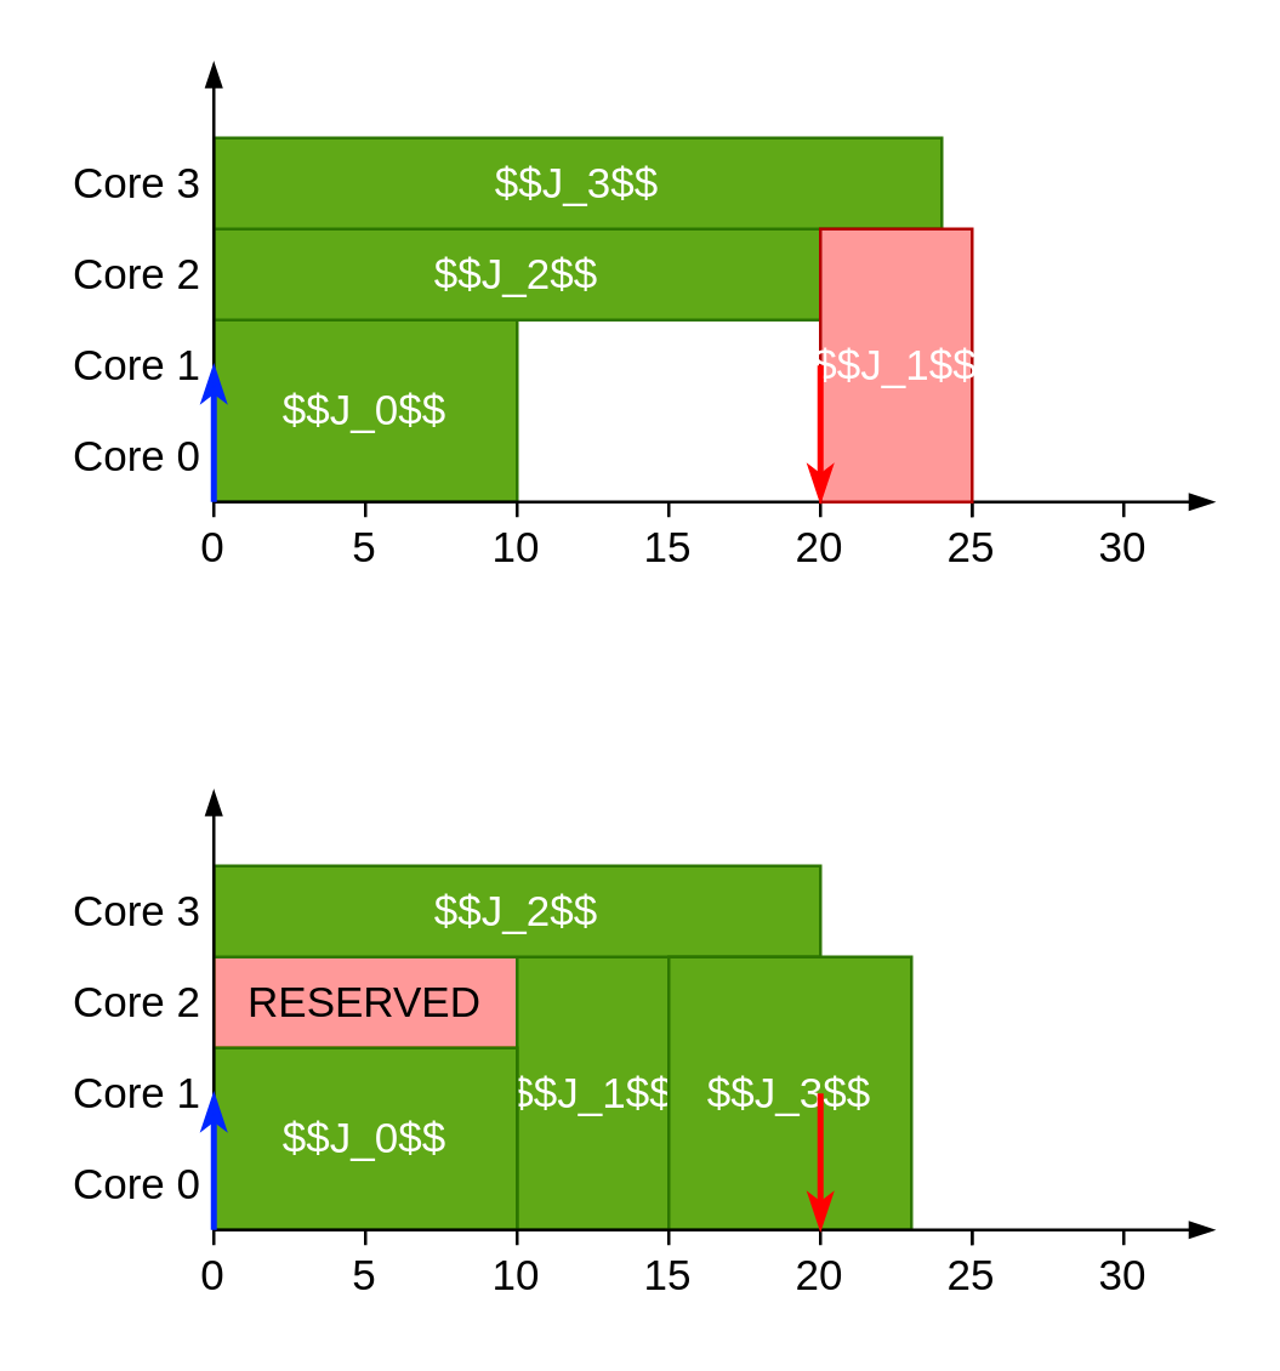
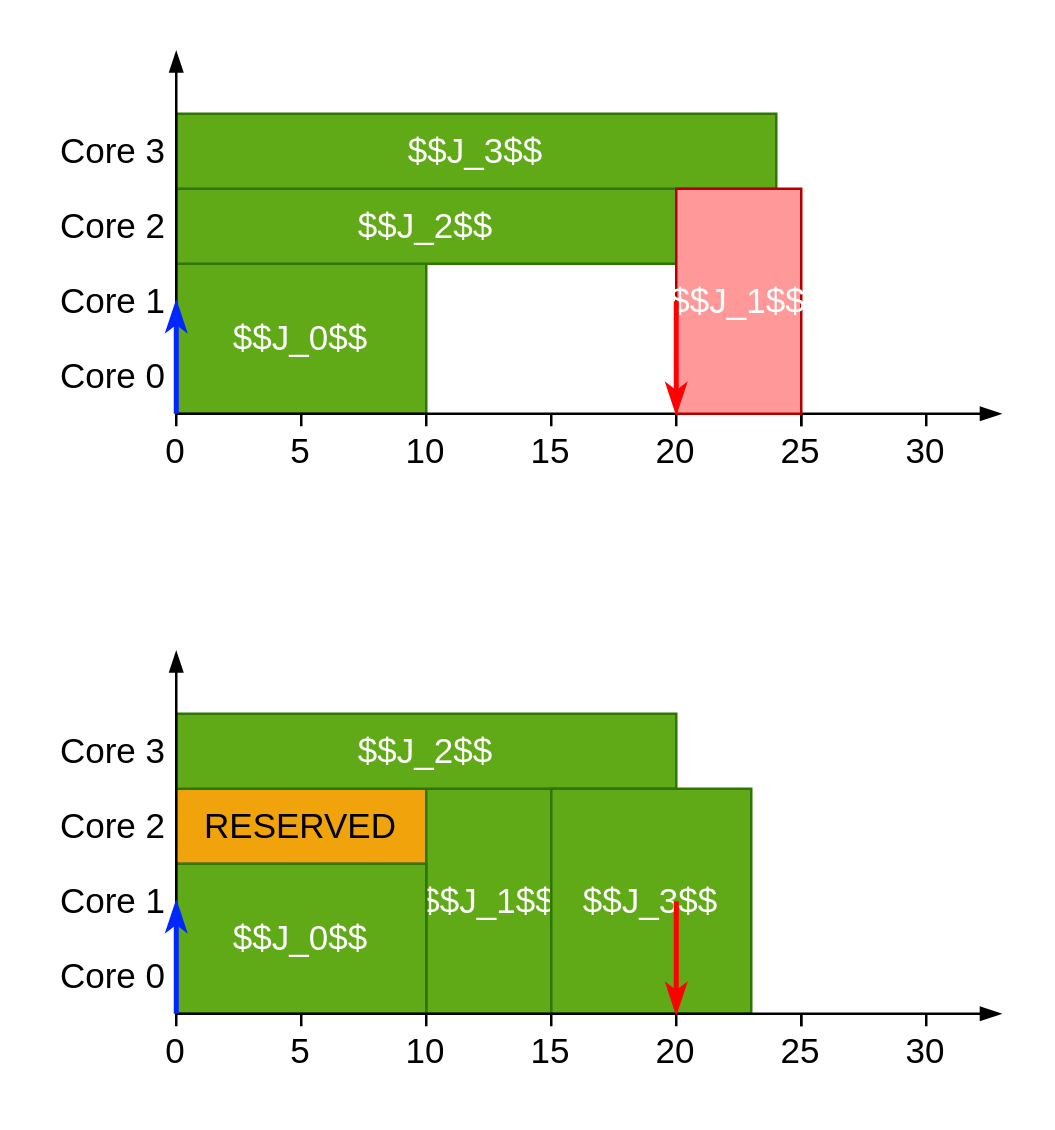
  <mxCell id="0" />
  <mxCell id="1" parent="0" />
- <mxCell id="2" value="RESERVED" style="rounded=0;whiteSpace=wrap;html=1;align=center;fillColor=#ff9999;strokeColor=#BD7000;fontColor=#000000;comic=0;fontSize=14;" vertex="1" parent="1"><mxGeometry x="70" y="315" width="100" height="30" as="geometry" /></mxCell>
+ <mxCell id="2" value="RESERVED" style="rounded=0;whiteSpace=wrap;html=1;align=center;fillColor=#f0a30a;strokeColor=#BD7000;fontColor=#000000;comic=0;fontSize=14;" vertex="1" parent="1"><mxGeometry x="70" y="315" width="100" height="30" as="geometry" /></mxCell>
  <mxCell id="3" value="$$J_1$$" style="rounded=0;whiteSpace=wrap;html=1;align=center;fillColor=#60a917;strokeColor=#2D7600;fontColor=#ffffff;comic=0;fontSize=14;" vertex="1" parent="1"><mxGeometry x="170" y="315" width="50" height="90" as="geometry" /></mxCell>
  <mxCell id="4" value="$$J_0$$" style="rounded=0;whiteSpace=wrap;html=1;align=center;fillColor=#60a917;strokeColor=#2D7600;fontColor=#ffffff;comic=0;fontSize=14;" vertex="1" parent="1"><mxGeometry x="70" y="105" width="100" height="60" as="geometry" /></mxCell>
  <mxCell id="5" value="$$J_2$$" style="rounded=0;whiteSpace=wrap;html=1;align=center;fillColor=#60a917;strokeColor=#2D7600;fontColor=#ffffff;comic=0;fontSize=14;" vertex="1" parent="1"><mxGeometry x="70" y="75" width="200" height="30" as="geometry" /></mxCell>
  <mxCell id="6" value="$$J_3$$" style="rounded=0;whiteSpace=wrap;html=1;align=center;fillColor=#60a917;strokeColor=#2D7600;fontColor=#ffffff;comic=0;fontSize=14;" vertex="1" parent="1"><mxGeometry x="70" y="45" width="240" height="30" as="geometry" /></mxCell>
  <mxCell id="7" value="" style="endArrow=blockThin;html=1;strokeColor=#000000;endFill=1;exitX=0.5;exitY=0;exitDx=0;exitDy=0;" edge="1" parent="1"><mxGeometry width="50" height="50" relative="1" as="geometry"><mxPoint x="70" y="170" as="sourcePoint" /><mxPoint x="70" y="20" as="targetPoint" /></mxGeometry></mxCell>
  <mxCell id="8" value="&lt;div style=&quot;font-size: 14px;&quot;&gt;0&lt;/div&gt;" style="text;html=1;strokeColor=none;fillColor=none;align=center;verticalAlign=middle;whiteSpace=wrap;rounded=0;fontSize=14;" vertex="1" parent="1"><mxGeometry x="60" y="170" width="20" height="20" as="geometry" /></mxCell>
  <mxCell id="9" value="5" style="text;html=1;strokeColor=none;fillColor=none;align=center;verticalAlign=middle;whiteSpace=wrap;rounded=0;fontSize=14;" vertex="1" parent="1"><mxGeometry x="110" y="170" width="20" height="20" as="geometry" /></mxCell>
  <mxCell id="10" value="10" style="text;html=1;strokeColor=none;fillColor=none;align=center;verticalAlign=middle;whiteSpace=wrap;rounded=0;fontSize=14;" vertex="1" parent="1"><mxGeometry x="160" y="170" width="20" height="20" as="geometry" /></mxCell>
  <mxCell id="11" value="15" style="text;html=1;strokeColor=none;fillColor=none;align=center;verticalAlign=middle;whiteSpace=wrap;rounded=0;fontSize=14;" vertex="1" parent="1"><mxGeometry x="210" y="170" width="20" height="20" as="geometry" /></mxCell>
  <mxCell id="12" value="20" style="text;html=1;strokeColor=none;fillColor=none;align=center;verticalAlign=middle;whiteSpace=wrap;rounded=0;fontSize=14;" vertex="1" parent="1"><mxGeometry x="260" y="170" width="20" height="20" as="geometry" /></mxCell>
  <mxCell id="13" value="Core 0" style="text;html=1;strokeColor=none;fillColor=none;align=center;verticalAlign=middle;whiteSpace=wrap;rounded=0;fontSize=14;fontColor=#000000;" vertex="1" parent="1"><mxGeometry x="20" y="140" width="50" height="20" as="geometry" /></mxCell>
  <mxCell id="14" value="Core 1" style="text;html=1;strokeColor=none;fillColor=none;align=center;verticalAlign=middle;whiteSpace=wrap;rounded=0;fontSize=14;fontColor=#000000;" vertex="1" parent="1"><mxGeometry x="20" y="110" width="50" height="20" as="geometry" /></mxCell>
  <mxCell id="15" value="" style="endArrow=none;html=1;" edge="1" parent="1" source="16"><mxGeometry width="50" height="50" relative="1" as="geometry"><mxPoint x="320" y="195" as="sourcePoint" /><mxPoint x="320" y="165" as="targetPoint" /></mxGeometry></mxCell>
  <mxCell id="16" value="25" style="text;html=1;strokeColor=none;fillColor=none;align=center;verticalAlign=middle;whiteSpace=wrap;rounded=0;fontSize=14;" vertex="1" parent="1"><mxGeometry x="310" y="170" width="20" height="20" as="geometry" /></mxCell>
  <mxCell id="17" value="" style="endArrow=none;html=1;exitX=0.5;exitY=0;exitDx=0;exitDy=0;" edge="1" parent="1" source="16"><mxGeometry width="50" height="50" relative="1" as="geometry"><mxPoint x="320" y="195" as="sourcePoint" /><mxPoint x="320" y="165" as="targetPoint" /></mxGeometry></mxCell>
  <mxCell id="18" value="" style="endArrow=none;html=1;exitX=0.5;exitY=0;exitDx=0;exitDy=0;" edge="1" parent="1" source="12"><mxGeometry width="50" height="50" relative="1" as="geometry"><mxPoint x="325" y="175" as="sourcePoint" /><mxPoint x="270" y="165" as="targetPoint" /></mxGeometry></mxCell>
  <mxCell id="19" value="" style="endArrow=none;html=1;exitX=0.5;exitY=0;exitDx=0;exitDy=0;" edge="1" parent="1" source="11"><mxGeometry width="50" height="50" relative="1" as="geometry"><mxPoint x="330" y="180" as="sourcePoint" /><mxPoint x="220" y="165" as="targetPoint" /></mxGeometry></mxCell>
  <mxCell id="20" value="" style="endArrow=none;html=1;exitX=0.5;exitY=0;exitDx=0;exitDy=0;" edge="1" parent="1" source="10"><mxGeometry width="50" height="50" relative="1" as="geometry"><mxPoint x="225" y="175" as="sourcePoint" /><mxPoint x="170" y="165" as="targetPoint" /></mxGeometry></mxCell>
  <mxCell id="21" value="" style="endArrow=none;html=1;exitX=0.5;exitY=0;exitDx=0;exitDy=0;" edge="1" parent="1" source="9"><mxGeometry width="50" height="50" relative="1" as="geometry"><mxPoint x="230" y="180" as="sourcePoint" /><mxPoint x="120" y="165" as="targetPoint" /></mxGeometry></mxCell>
  <mxCell id="22" value="" style="endArrow=none;html=1;" edge="1" parent="1" source="23"><mxGeometry width="50" height="50" relative="1" as="geometry"><mxPoint x="370" y="195" as="sourcePoint" /><mxPoint x="370" y="165" as="targetPoint" /></mxGeometry></mxCell>
  <mxCell id="23" value="30" style="text;html=1;strokeColor=none;fillColor=none;align=center;verticalAlign=middle;whiteSpace=wrap;rounded=0;fontSize=14;" vertex="1" parent="1"><mxGeometry x="360" y="170" width="20" height="20" as="geometry" /></mxCell>
  <mxCell id="24" value="Core 2" style="text;html=1;strokeColor=none;fillColor=none;align=center;verticalAlign=middle;whiteSpace=wrap;rounded=0;fontSize=14;fontColor=#000000;" vertex="1" parent="1"><mxGeometry x="20" y="80" width="50" height="20" as="geometry" /></mxCell>
  <mxCell id="25" value="" style="endArrow=blockThin;html=1;endFill=1;" edge="1" parent="1"><mxGeometry width="50" height="50" relative="1" as="geometry"><mxPoint x="70" y="165" as="sourcePoint" /><mxPoint x="400" y="165" as="targetPoint" /></mxGeometry></mxCell>
  <mxCell id="26" value="" style="endArrow=classicThin;html=1;strokeColor=#0027FF;fillColor=#0050ef;endFill=1;strokeWidth=2;" edge="1" parent="1"><mxGeometry width="50" height="50" relative="1" as="geometry"><mxPoint x="70" y="165" as="sourcePoint" /><mxPoint x="70" y="120" as="targetPoint" /></mxGeometry></mxCell>
  <mxCell id="27" value="Core 3" style="text;html=1;strokeColor=none;fillColor=none;align=center;verticalAlign=middle;whiteSpace=wrap;rounded=0;fontSize=14;fontColor=#000000;" vertex="1" parent="1"><mxGeometry x="20" y="50" width="50" height="20" as="geometry" /></mxCell>
  <mxCell id="28" value="$$J_1$$" style="rounded=0;whiteSpace=wrap;html=1;align=center;fillColor=#FF9999;strokeColor=#B20000;fontColor=#ffffff;comic=0;fontSize=14;" vertex="1" parent="1"><mxGeometry x="270" y="75" width="50" height="90" as="geometry" /></mxCell>
  <mxCell id="29" value="$$J_0$$" style="rounded=0;whiteSpace=wrap;html=1;align=center;fillColor=#60a917;strokeColor=#2D7600;fontColor=#ffffff;comic=0;fontSize=14;" vertex="1" parent="1"><mxGeometry x="70" y="345" width="100" height="60" as="geometry" /></mxCell>
  <mxCell id="30" value="$$J_2$$" style="rounded=0;whiteSpace=wrap;html=1;align=center;fillColor=#60a917;strokeColor=#2D7600;fontColor=#ffffff;comic=0;fontSize=14;" vertex="1" parent="1"><mxGeometry x="70" y="285" width="200" height="30" as="geometry" /></mxCell>
  <mxCell id="31" value="$$J_3$$" style="rounded=0;whiteSpace=wrap;html=1;align=center;fillColor=#60a917;strokeColor=#2D7600;fontColor=#ffffff;comic=0;fontSize=14;" vertex="1" parent="1"><mxGeometry x="220" y="315" width="80" height="90" as="geometry" /></mxCell>
  <mxCell id="32" value="" style="endArrow=blockThin;html=1;strokeColor=#000000;endFill=1;exitX=0.5;exitY=0;exitDx=0;exitDy=0;" edge="1" parent="1"><mxGeometry width="50" height="50" relative="1" as="geometry"><mxPoint x="70" y="410" as="sourcePoint" /><mxPoint x="70" y="260" as="targetPoint" /></mxGeometry></mxCell>
  <mxCell id="33" value="&lt;div style=&quot;font-size: 14px;&quot;&gt;0&lt;/div&gt;" style="text;html=1;strokeColor=none;fillColor=none;align=center;verticalAlign=middle;whiteSpace=wrap;rounded=0;fontSize=14;" vertex="1" parent="1"><mxGeometry x="60" y="410" width="20" height="20" as="geometry" /></mxCell>
  <mxCell id="34" value="5" style="text;html=1;strokeColor=none;fillColor=none;align=center;verticalAlign=middle;whiteSpace=wrap;rounded=0;fontSize=14;" vertex="1" parent="1"><mxGeometry x="110" y="410" width="20" height="20" as="geometry" /></mxCell>
  <mxCell id="35" value="10" style="text;html=1;strokeColor=none;fillColor=none;align=center;verticalAlign=middle;whiteSpace=wrap;rounded=0;fontSize=14;" vertex="1" parent="1"><mxGeometry x="160" y="410" width="20" height="20" as="geometry" /></mxCell>
  <mxCell id="36" value="15" style="text;html=1;strokeColor=none;fillColor=none;align=center;verticalAlign=middle;whiteSpace=wrap;rounded=0;fontSize=14;" vertex="1" parent="1"><mxGeometry x="210" y="410" width="20" height="20" as="geometry" /></mxCell>
  <mxCell id="37" value="20" style="text;html=1;strokeColor=none;fillColor=none;align=center;verticalAlign=middle;whiteSpace=wrap;rounded=0;fontSize=14;" vertex="1" parent="1"><mxGeometry x="260" y="410" width="20" height="20" as="geometry" /></mxCell>
  <mxCell id="38" value="Core 0" style="text;html=1;strokeColor=none;fillColor=none;align=center;verticalAlign=middle;whiteSpace=wrap;rounded=0;fontSize=14;fontColor=#000000;" vertex="1" parent="1"><mxGeometry x="20" y="380" width="50" height="20" as="geometry" /></mxCell>
  <mxCell id="39" value="Core 1" style="text;html=1;strokeColor=none;fillColor=none;align=center;verticalAlign=middle;whiteSpace=wrap;rounded=0;fontSize=14;fontColor=#000000;" vertex="1" parent="1"><mxGeometry x="20" y="350" width="50" height="20" as="geometry" /></mxCell>
  <mxCell id="40" value="" style="endArrow=none;html=1;" edge="1" parent="1" source="41"><mxGeometry width="50" height="50" relative="1" as="geometry"><mxPoint x="320" y="435" as="sourcePoint" /><mxPoint x="320" y="405" as="targetPoint" /></mxGeometry></mxCell>
  <mxCell id="41" value="25" style="text;html=1;strokeColor=none;fillColor=none;align=center;verticalAlign=middle;whiteSpace=wrap;rounded=0;fontSize=14;" vertex="1" parent="1"><mxGeometry x="310" y="410" width="20" height="20" as="geometry" /></mxCell>
  <mxCell id="42" value="" style="endArrow=none;html=1;exitX=0.5;exitY=0;exitDx=0;exitDy=0;" edge="1" parent="1" source="41"><mxGeometry width="50" height="50" relative="1" as="geometry"><mxPoint x="320" y="435" as="sourcePoint" /><mxPoint x="320" y="405" as="targetPoint" /></mxGeometry></mxCell>
  <mxCell id="43" value="" style="endArrow=none;html=1;exitX=0.5;exitY=0;exitDx=0;exitDy=0;" edge="1" parent="1" source="37"><mxGeometry width="50" height="50" relative="1" as="geometry"><mxPoint x="325" y="415" as="sourcePoint" /><mxPoint x="270" y="405" as="targetPoint" /></mxGeometry></mxCell>
  <mxCell id="44" value="" style="endArrow=none;html=1;exitX=0.5;exitY=0;exitDx=0;exitDy=0;" edge="1" parent="1" source="36"><mxGeometry width="50" height="50" relative="1" as="geometry"><mxPoint x="330" y="420" as="sourcePoint" /><mxPoint x="220" y="405" as="targetPoint" /></mxGeometry></mxCell>
  <mxCell id="45" value="" style="endArrow=none;html=1;exitX=0.5;exitY=0;exitDx=0;exitDy=0;" edge="1" parent="1" source="35"><mxGeometry width="50" height="50" relative="1" as="geometry"><mxPoint x="225" y="415" as="sourcePoint" /><mxPoint x="170" y="405" as="targetPoint" /></mxGeometry></mxCell>
  <mxCell id="46" value="" style="endArrow=none;html=1;exitX=0.5;exitY=0;exitDx=0;exitDy=0;" edge="1" parent="1" source="34"><mxGeometry width="50" height="50" relative="1" as="geometry"><mxPoint x="230" y="420" as="sourcePoint" /><mxPoint x="120" y="405" as="targetPoint" /></mxGeometry></mxCell>
  <mxCell id="47" value="" style="endArrow=none;html=1;" edge="1" parent="1" source="48"><mxGeometry width="50" height="50" relative="1" as="geometry"><mxPoint x="370" y="435" as="sourcePoint" /><mxPoint x="370" y="405" as="targetPoint" /></mxGeometry></mxCell>
  <mxCell id="48" value="30" style="text;html=1;strokeColor=none;fillColor=none;align=center;verticalAlign=middle;whiteSpace=wrap;rounded=0;fontSize=14;" vertex="1" parent="1"><mxGeometry x="360" y="410" width="20" height="20" as="geometry" /></mxCell>
  <mxCell id="49" value="Core 2" style="text;html=1;strokeColor=none;fillColor=none;align=center;verticalAlign=middle;whiteSpace=wrap;rounded=0;fontSize=14;fontColor=#000000;" vertex="1" parent="1"><mxGeometry x="20" y="320" width="50" height="20" as="geometry" /></mxCell>
  <mxCell id="50" value="" style="endArrow=blockThin;html=1;endFill=1;" edge="1" parent="1"><mxGeometry width="50" height="50" relative="1" as="geometry"><mxPoint x="70" y="405" as="sourcePoint" /><mxPoint x="400" y="405" as="targetPoint" /></mxGeometry></mxCell>
  <mxCell id="51" value="" style="endArrow=classicThin;html=1;strokeColor=#0027FF;fillColor=#0050ef;endFill=1;strokeWidth=2;" edge="1" parent="1"><mxGeometry width="50" height="50" relative="1" as="geometry"><mxPoint x="70" y="405" as="sourcePoint" /><mxPoint x="70" y="360" as="targetPoint" /></mxGeometry></mxCell>
  <mxCell id="52" value="Core 3" style="text;html=1;strokeColor=none;fillColor=none;align=center;verticalAlign=middle;whiteSpace=wrap;rounded=0;fontSize=14;fontColor=#000000;" vertex="1" parent="1"><mxGeometry x="20" y="290" width="50" height="20" as="geometry" /></mxCell>
  <mxCell id="53" value="" style="endArrow=none;html=1;strokeColor=#FF0000;fillColor=#0050ef;endFill=0;strokeWidth=2;startArrow=classicThin;startFill=1;" edge="1" parent="1"><mxGeometry width="50" height="50" relative="1" as="geometry"><mxPoint x="270" y="165" as="sourcePoint" /><mxPoint x="270" y="120" as="targetPoint" /></mxGeometry></mxCell>
  <mxCell id="54" value="" style="endArrow=none;html=1;strokeColor=#FF0000;fillColor=#0050ef;endFill=0;strokeWidth=2;startArrow=classicThin;startFill=1;" edge="1" parent="1"><mxGeometry width="50" height="50" relative="1" as="geometry"><mxPoint x="270" y="405" as="sourcePoint" /><mxPoint x="270" y="360" as="targetPoint" /></mxGeometry></mxCell>
